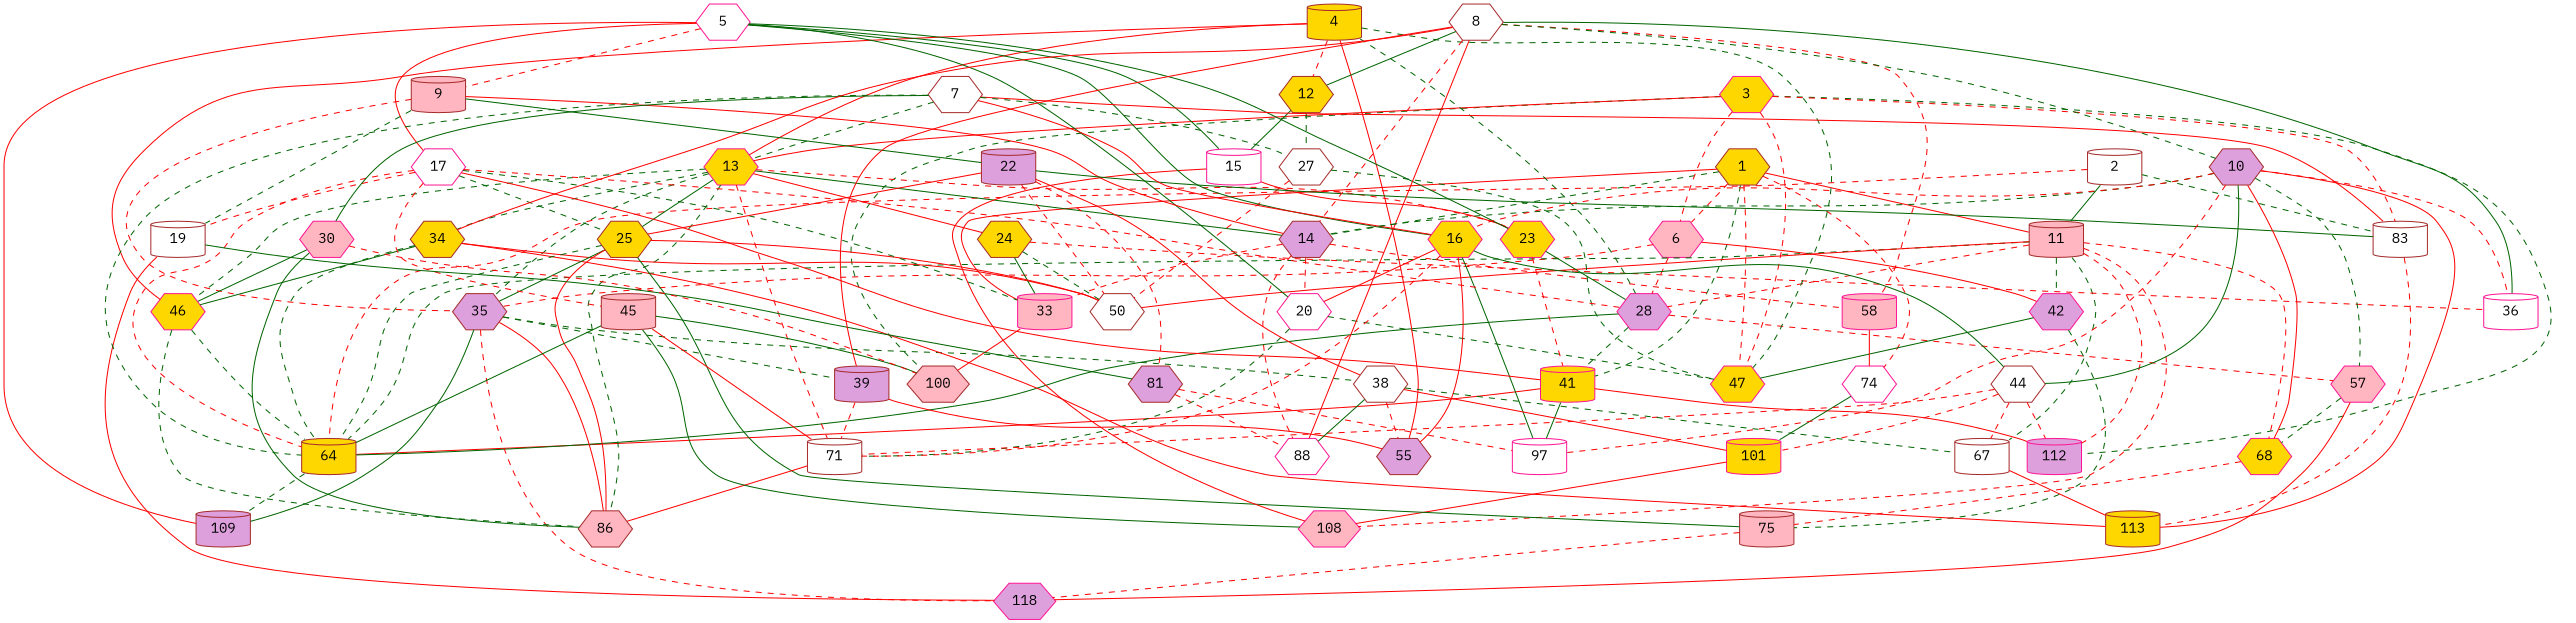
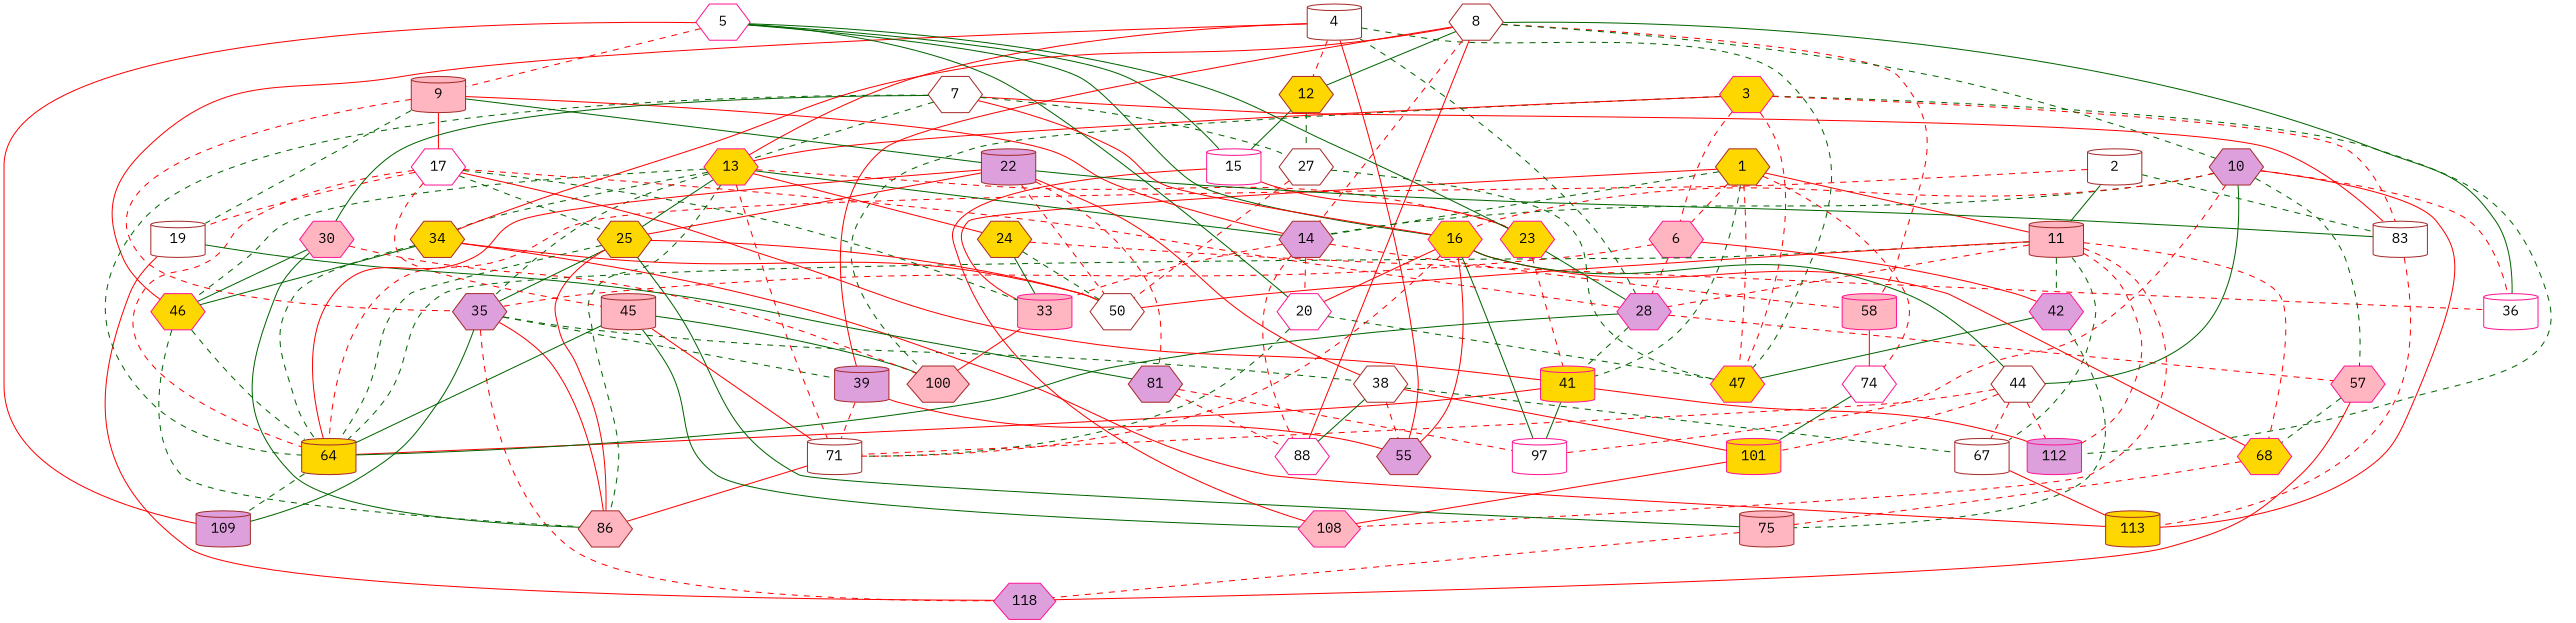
  graph {
    fontname="IBM Plex Mono"
    node [color=brown fillcolor=white fontname="IBM Plex Mono" shape=hexagon style=filled]
    edge [color=red fontname="IBM Plex Mono" style=dashed]
    1 [fillcolor=gold super="+96+54"]
    6 [color=deeppink fillcolor=lightpink super="+105"]
    11 [fillcolor=lightpink shape=cylinder super="+31+70+48"]
    14 [fillcolor=plum super="+26+37"]
    33 [color=deeppink fillcolor=lightpink shape=cylinder super="+121"]
    47 [color=deeppink fillcolor=gold super="+66"]
    n7 [color=deeppink fillcolor=gold label=41 shape=cylinder super="+92+111"]
    74 [color=deeppink]
    28 [color=deeppink fillcolor=plum super="+106"]
    35 [fillcolor=plum super="+87+94+93"]
    42 [color=deeppink fillcolor=plum]
    64 [fillcolor=gold shape=cylinder super="+110+90"]
    112 [color=deeppink fillcolor=plum shape=cylinder]
    68 [color=deeppink fillcolor=gold]
    50 [super="+114"]
    67 [shape=cylinder]
    108 [color=deeppink fillcolor=lightpink]
    20 [color=deeppink]
    58 [color=deeppink fillcolor=lightpink shape=cylinder]
    88 [color=deeppink]
    100 [fillcolor=lightpink]
    97 [color=deeppink shape=cylinder]
    101 [color=deeppink fillcolor=gold shape=cylinder]
    2 [shape=cylinder]
    83 [shape=cylinder super="+91+107"]
    109 [fillcolor=plum shape=cylinder]
    113 [fillcolor=gold shape=cylinder]
    3 [color=deeppink fillcolor=gold super="+78"]
    13 [color=deeppink fillcolor=gold super="+18+60"]
    46 [color=deeppink fillcolor=gold super="+117"]
    23 [color=deeppink fillcolor=gold super="+84"]
    34 [fillcolor=gold super="+80"]
    24 [fillcolor=gold]
    25 [fillcolor=gold super="+73+77"]
    71 [shape=cylinder super="+89"]
    86 [fillcolor=lightpink super="+103"]
-   4 [fillcolor=gold shape=cylinder super="+41"]
+   4 [shape=cylinder super="+41"]
    12 [fillcolor=gold]
    55 [fillcolor=plum]
    15 [color=deeppink shape=cylinder]
    27
    57 [color=deeppink fillcolor=lightpink]
    5 [color=deeppink super="+65"]
    9 [fillcolor=lightpink shape=cylinder super="+85"]
    16 [color=deeppink fillcolor=gold super="+49+40"]
    17 [color=deeppink super="+29"]
    19 [shape=cylinder]
    22 [fillcolor=plum shape=cylinder super="+82+43+51"]
    44 [super="+72"]
    45 [fillcolor=lightpink shape=cylinder super="+119"]
    39 [fillcolor=plum shape=cylinder]
    118 [color=deeppink fillcolor=plum]
    38 [super="+59"]
    75 [fillcolor=lightpink shape=cylinder]
    7 [super="+56"]
    30 [color=deeppink fillcolor=lightpink]
    8 [super="+63"]
    10 [fillcolor=plum super="+21"]
    36 [color=deeppink shape=cylinder]
    81 [fillcolor=plum]
    1 -- 6 [weight=2]
    1 -- 11 [style=solid weight=2]
    1 -- 14 [color=darkgreen]
    1 -- 33 [style=solid]
    1 -- 47 [weight=2]
    1 -- n7 [color=darkgreen]
    1 -- 74
    6 -- 28
    6 -- 35
    6 -- 42 [style=solid]
    11 -- 28
    11 -- 42 [color=darkgreen]
    11 -- 64 [color=darkgreen]
    11 -- 112
    11 -- 68
    11 -- 50 [style=solid]
    11 -- 67 [color=darkgreen]
    11 -- 108
    14 -- 33 [weight=2]
    14 -- 20
    14 -- 58
    14 -- 88
    33 -- 100 [style=solid]
    n7 -- 64 [style=solid]
    n7 -- 112 [style=solid]
    n7 -- 97 [color=darkgreen style=solid]
    74 -- 101 [color=darkgreen style=solid]
    28 -- n7 [color=darkgreen]
    28 -- 64 [color=darkgreen style=solid]
    28 -- 57
    35 -- 109 [color=darkgreen style=solid]
    35 -- 86 [style=solid]
    35 -- 39 [color=darkgreen]
    35 -- 118
    35 -- 38 [color=darkgreen]
    42 -- 47 [color=darkgreen style=solid]
    42 -- 75 [color=darkgreen]
    64 -- 109 [color=darkgreen]
    68 -- 75
    67 -- 113 [style=solid]
    20 -- 47 [color=darkgreen]
    20 -- 71 [color=darkgreen]
    58 -- 74 [style=solid]
    101 -- 108 [style=solid]
    2 -- 11 [color=darkgreen style=solid]
    2 -- 64
    2 -- 83 [color=darkgreen weight=2]
    83 -- 113
    3 -- 6
    3 -- 47
    3 -- 112 [color=darkgreen]
    3 -- 100 [color=darkgreen]
    3 -- 83
    3 -- 13 [style=solid]
    13 -- 14 [color=darkgreen style=solid]
    13 -- 35 [color=darkgreen]
    13 -- 46 [color=darkgreen]
    13 -- 23
    13 -- 34 [color=darkgreen]
    13 -- 24 [style=solid]
    13 -- 25 [color=darkgreen style=solid]
    13 -- 71
    13 -- 86 [color=darkgreen]
    46 -- 64 [color=darkgreen]
    46 -- 86 [color=darkgreen]
    23 -- n7 [weight=2]
    23 -- 28 [color=darkgreen style=solid]
    34 -- 64 [color=darkgreen]
    34 -- 50 [style=solid]
    34 -- 113 [style=solid]
    34 -- 46 [color=darkgreen style=solid]
    24 -- 33 [color=darkgreen style=solid]
    24 -- 50 [color=darkgreen]
    24 -- 36
    25 -- 35 [color=darkgreen style=solid]
    25 -- 64 [color=darkgreen]
    25 -- 50 [style=solid]
    25 -- 86 [style=solid]
    25 -- 75 [color=darkgreen style=solid]
    71 -- 86 [style=solid]
    4 -- 47 [color=darkgreen]
    4 -- 28 [color=darkgreen]
    4 -- 13 [style=solid]
    4 -- 46 [style=solid]
    4 -- 12
    4 -- 55 [style=solid]
    12 -- 15 [color=darkgreen style=solid]
    12 -- 27 [color=darkgreen]
    15 -- 108 [style=solid]
    15 -- 23 [style=solid]
    27 -- 47 [color=darkgreen]
    27 -- 50
    57 -- 68 [color=darkgreen]
    57 -- 118 [style=solid]
    5 -- 20 [color=darkgreen style=solid]
    5 -- 109 [style=solid weight=2]
    5 -- 23 [color=darkgreen style=solid]
    5 -- 15 [color=darkgreen style=solid]
    5 -- 9
    5 -- 16 [color=darkgreen style=solid]
-   5 -- 17 [style=solid]
+   9 -- 17 [style=solid]
    9 -- 14 [style=solid]
    9 -- 35 [weight=2]
    9 -- 19 [color=darkgreen]
    9 -- 22 [color=darkgreen style=solid]
    16 -- 20 [style=solid]
    16 -- 97 [color=darkgreen style=solid]
    16 -- 71
    16 -- 55 [style=solid]
    16 -- 44 [color=darkgreen style=solid]
    17 -- 33 [color=darkgreen]
    17 -- n7 [style=solid]
    17 -- 28
    17 -- 64
    17 -- 25 [color=darkgreen]
    17 -- 19
    17 -- 45
    19 -- 118 [style=solid]
    19 -- 81 [color=darkgreen style=solid]
+   22 -- 64 [style=solid]
    22 -- 50
    22 -- 83 [color=darkgreen style=solid]
    22 -- 25 [style=solid]
    22 -- 38 [style=solid]
    22 -- 81
    44 -- 112
    44 -- 67
    44 -- 101
    44 -- 71
    45 -- 64 [color=darkgreen style=solid]
    45 -- 108 [color=darkgreen style=solid]
    45 -- 100 [color=darkgreen style=solid]
    45 -- 71 [style=solid weight=2]
    39 -- 71
    39 -- 55 [style=solid]
    38 -- 67 [color=darkgreen]
    38 -- 88 [color=darkgreen style=solid]
    38 -- 101 [style=solid]
    38 -- 55
    75 -- 118
    7 -- 64 [color=darkgreen]
    7 -- 83 [style=solid]
    7 -- 13 [color=darkgreen]
    7 -- 27 [color=darkgreen]
    7 -- 16 [style=solid]
    7 -- 30 [color=darkgreen style=solid]
    30 -- 100
    30 -- 46 [color=darkgreen style=solid]
    30 -- 86 [color=darkgreen style=solid]
    8 -- 14
    8 -- 58
    8 -- 88 [style=solid]
    8 -- 34 [style=solid]
    8 -- 12 [color=darkgreen style=solid]
    8 -- 39 [style=solid]
    8 -- 10 [color=darkgreen]
    8 -- 36 [color=darkgreen style=solid]
    10 -- 14 [color=darkgreen]
-   10 -- 68 [style=solid]
+   16 -- 68 [style=solid]
    10 -- 97
    10 -- 113 [style=solid]
    10 -- 57 [color=darkgreen]
    10 -- 16
    10 -- 44 [color=darkgreen style=solid]
    10 -- 36 [weight=2]
    81 -- 88
    81 -- 97
  }
